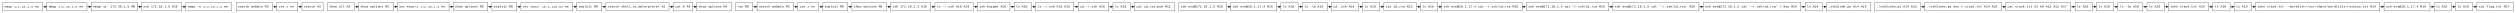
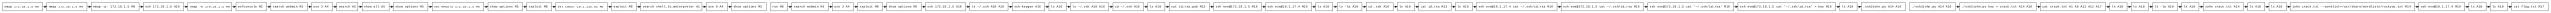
  digraph {
    fontname="Liberation Mono"
    rankdir=TB
    node [fontname="Liberation Mono" shape=box]
    edge [constraint=false fontname="Liberation Mono"]
    n1 [label="nmap 172.18.1.5 M0 "]
    n2 [label="nmap 172.18.1.5 M0 "]
-   n3 [label="nmap -p- 172.38.1.5 M0"]
+   n3 [label="nmap -p- 172.18.1.5 M0 "]
    n4 [label="ssh 172.18.1.5 A16 "]
-   n5 [label="nmap -A 172.18.1.5 M0 "]
+   n5 [label="nmap -A 170.18.1.5 M0"]
+   n6 [label="msfconsole M2 "]
    n7 [label="search webmin M3 "]
    n8 [label="use 3 A4 "]
    n9 [label="search A5"]
    n10 [label="show all A5 "]
    n11 [label="show options M5 "]
    n12 [label="set RHOSTS 172.18.1.5 M6 "]
    n13 [label="show options M5 "]
    n14 [label="exploit M8 "]
    n15 [label="set LHOST 10.1.135.83 M6 "]
    n16 [label="exploit M8 "]
-   n17 [label="search shell_to_meterpreter A3 "]
-   n18 [label="cat 0 A4"]
+   n17 [label="search shell_to_meterpreter A1"]
+   n18 [label="use 0 A4 "]
    n19 [label="show options M5 "]
    n20 [label="run M8 "]
    n21 [label="search webmin M3 "]
    n22 [label="use 3 A4 "]
    n23 [label="exploit M8 "]
    n24 [label="show options M5 "]
    n25 [label="ssh 172.18.1.5 A16 "]
    n26 [label="ls ~/.ssh A10 A16 "]
    n27 [label="ssh-keygen A16 "]
    n28 [label="ls A10 "]
    n29 [label="ls ~/.ssh A10 A16 "]
    n30 [label="cd ~/.ssh A16 "]
    n31 [label="ls A10 "]
    n32 [label="cat id_rsa.pub M12 "]
    n33 [label="ssh eve@172.18.1.5 M16 "]
    n34 [label="ssh eve@10.1.17.4 M16 "]
    n35 [label="ls A10 "]
    n36 [label="ls -la A10 "]
    n37 [label="cd .ssh A16 "]
    n38 [label="ls A10 "]
    n39 [label="cat id_rsa M12 "]
    n40 [label="ls A10 "]
    n41 [label="ssh eve@10.1.17.4 cat ~/.ssh/id_rsa M16 "]
    n42 [label="ssh eve@172.18.1.5 cat ~/.ssh/id_rsa M16 "]
    n43 [label="ssh eve@172.18.1.5 cat '~/.ssh/id_rsa' M16 "]
    n44 [label="ssh eve@172.18.1.5 cat '~/.ssh/id_rsa' > key M16 "]
    n45 [label="ls A10 "]
    n46 [label=".ssh2john.py A14 A16 "]
    n47 [label="./ssh2john.py A14 A16 "]
    n48 [label="./ssh2john.py key > crack.txt A14 A16 "]
    n49 [label="cat crack.txt A1 A9 A11 A12 A17 "]
    n50 [label="ls A10 "]
    n51 [label="ls A10 "]
    n52 [label="ls -la A10 "]
    n53 [label="ls A10 "]
    n54 [label="john crack.txt A14 "]
    n55 [label="ls A10 "]
    n56 [label="ls A10 "]
    n57 [label="john crack.txt --wordlist=/usr/share/wordlists/rockyou.txt M14 "]
    n58 [label="ssh eve@10.1.17.4 M16 "]
    n59 [label="ls A10 "]
    n60 [label="ls A10 "]
    n61 [label="cat flag.txt M17 "]
    n1 -> n2
    n2 -> n3
    n3 -> n4
    n4 -> n5
+   n5 -> n6
+   n6 -> n7
    n7 -> n8
    n8 -> n9
+   n9 -> n10
    n10 -> n11
    n11 -> n12
    n12 -> n13
    n13 -> n14
    n14 -> n15
    n15 -> n16
    n16 -> n17
    n17 -> n18
    n18 -> n19
    n20 -> n21
    n21 -> n22
    n22 -> n23
    n23 -> n24
    n24 -> n25
    n25 -> n26
    n26 -> n27
    n27 -> n28
    n28 -> n29
    n29 -> n30
    n30 -> n31
    n31 -> n32
+   n32 -> n33
    n33 -> n34
    n34 -> n35
    n35 -> n36
    n36 -> n37
    n37 -> n38
    n38 -> n39
    n39 -> n40
    n40 -> n41
-   n42 -> n41
+   n41 -> n42
    n42 -> n43
    n43 -> n44
    n44 -> n45
    n45 -> n46
    n47 -> n48
    n48 -> n49
    n49 -> n50
    n50 -> n51
    n51 -> n52
    n52 -> n53
    n53 -> n54
    n54 -> n55
    n55 -> n56
    n56 -> n57
    n57 -> n58
    n58 -> n59
    n59 -> n60
    n60 -> n61
  }
